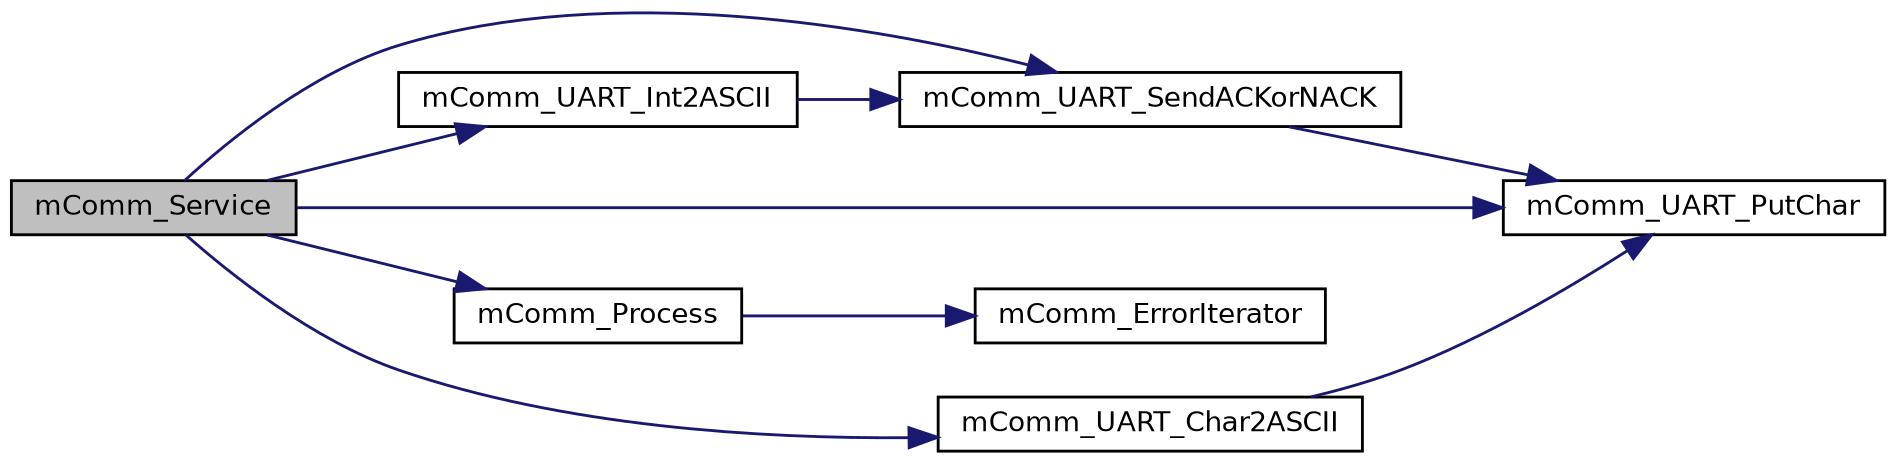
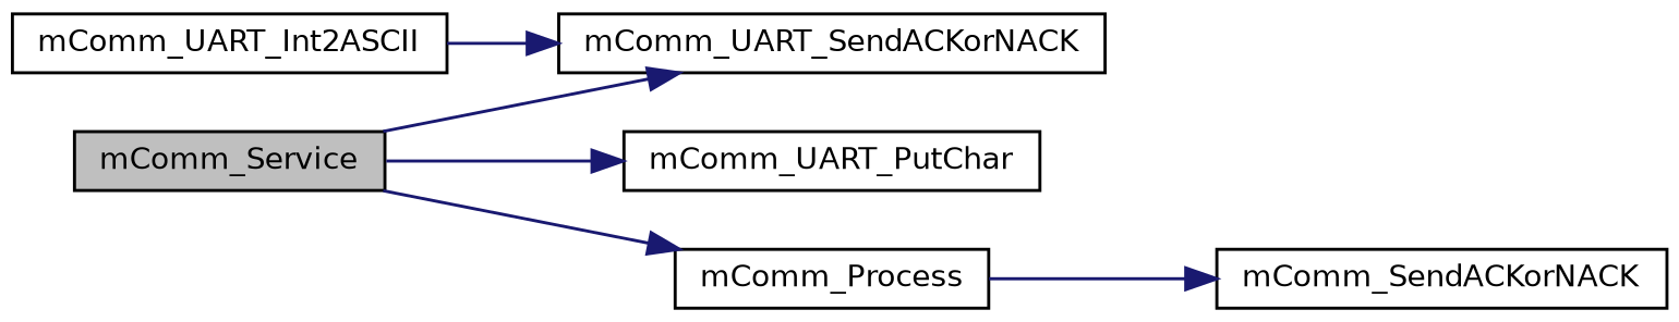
  digraph {
    rankdir=LR
    node [color=black fillcolor=white fontname=Helvetica fontsize=10 shape=record style=filled]
    edge [color=midnightblue fontname=Helvetica fontsize=10 labelfontname=Helvetica labelfontsize=10 style=solid]
    n1 [fillcolor=grey75 fontcolor=black height=0.2 label=mComm_Service width=0.4]
    n2 [height=0.2 label=mComm_UART_SendACKorNACK width=0.4]
    n3 [height=0.2 label=mComm_UART_PutChar width=0.4]
    n4 [height=0.2 label=mComm_Process width=0.4]
    n5 [height=0.2 label=mComm_UART_Int2ASCII width=0.4]
-   n6 [height=0.2 label=mComm_UART_Char2ASCII width=0.4]
-   n7 [height=0.2 label=mComm_ErrorIterator width=0.4]
+   n7 [height=0.2 label=mComm_SendACKorNACK width=0.4]
    n1 -> n2
    n1 -> n3
    n1 -> n4
-   n1 -> n5
-   n1 -> n6
-   n2 -> n3
    n4 -> n7
    n5 -> n2
-   n6 -> n3
  }
